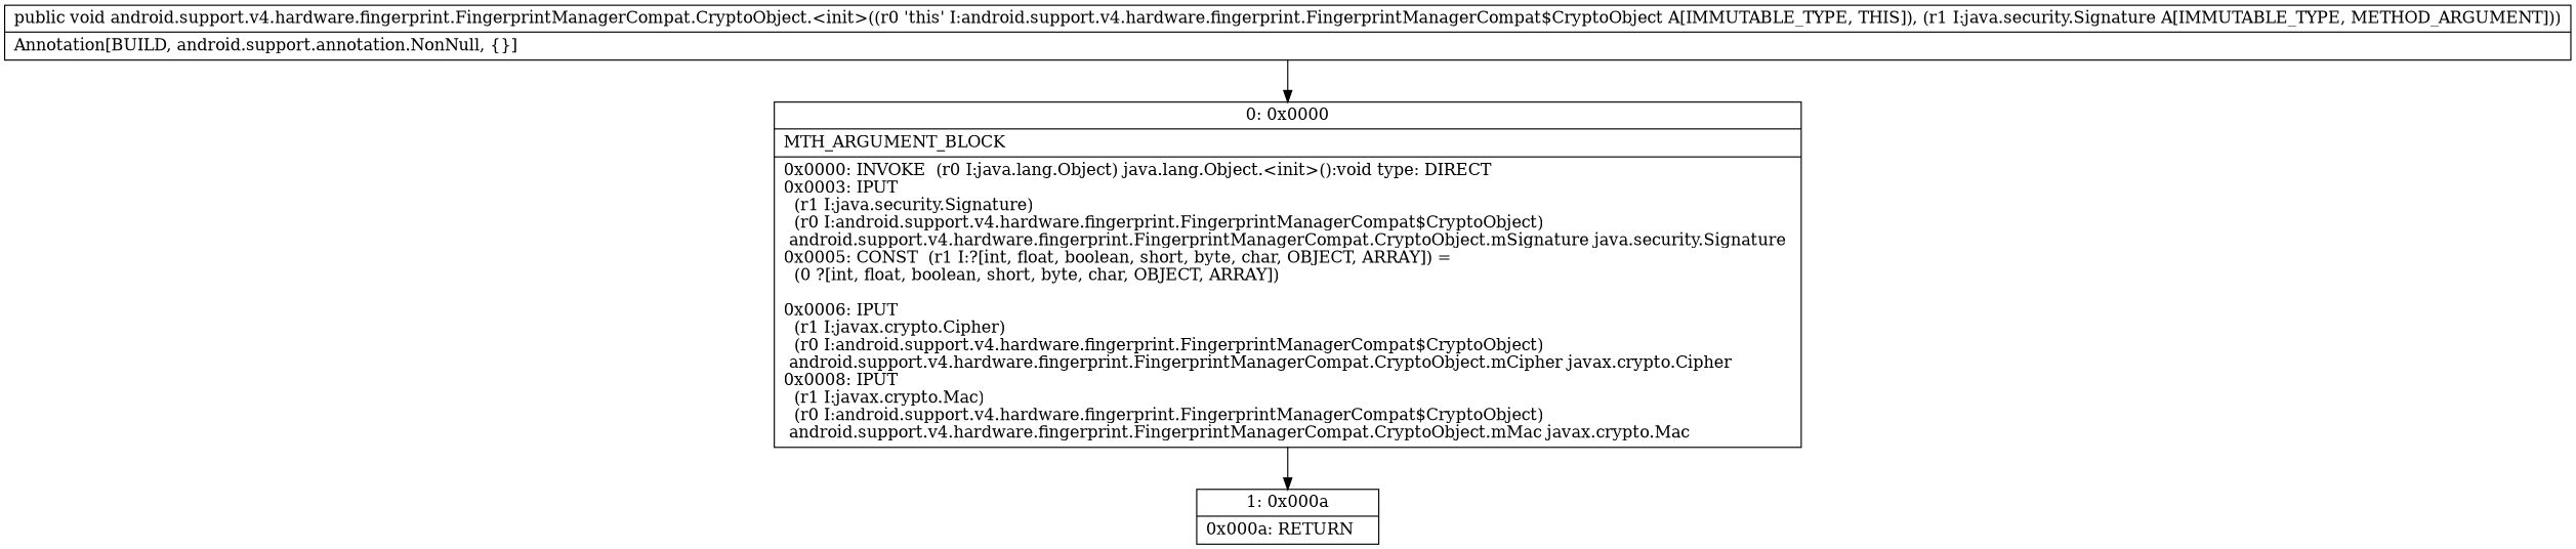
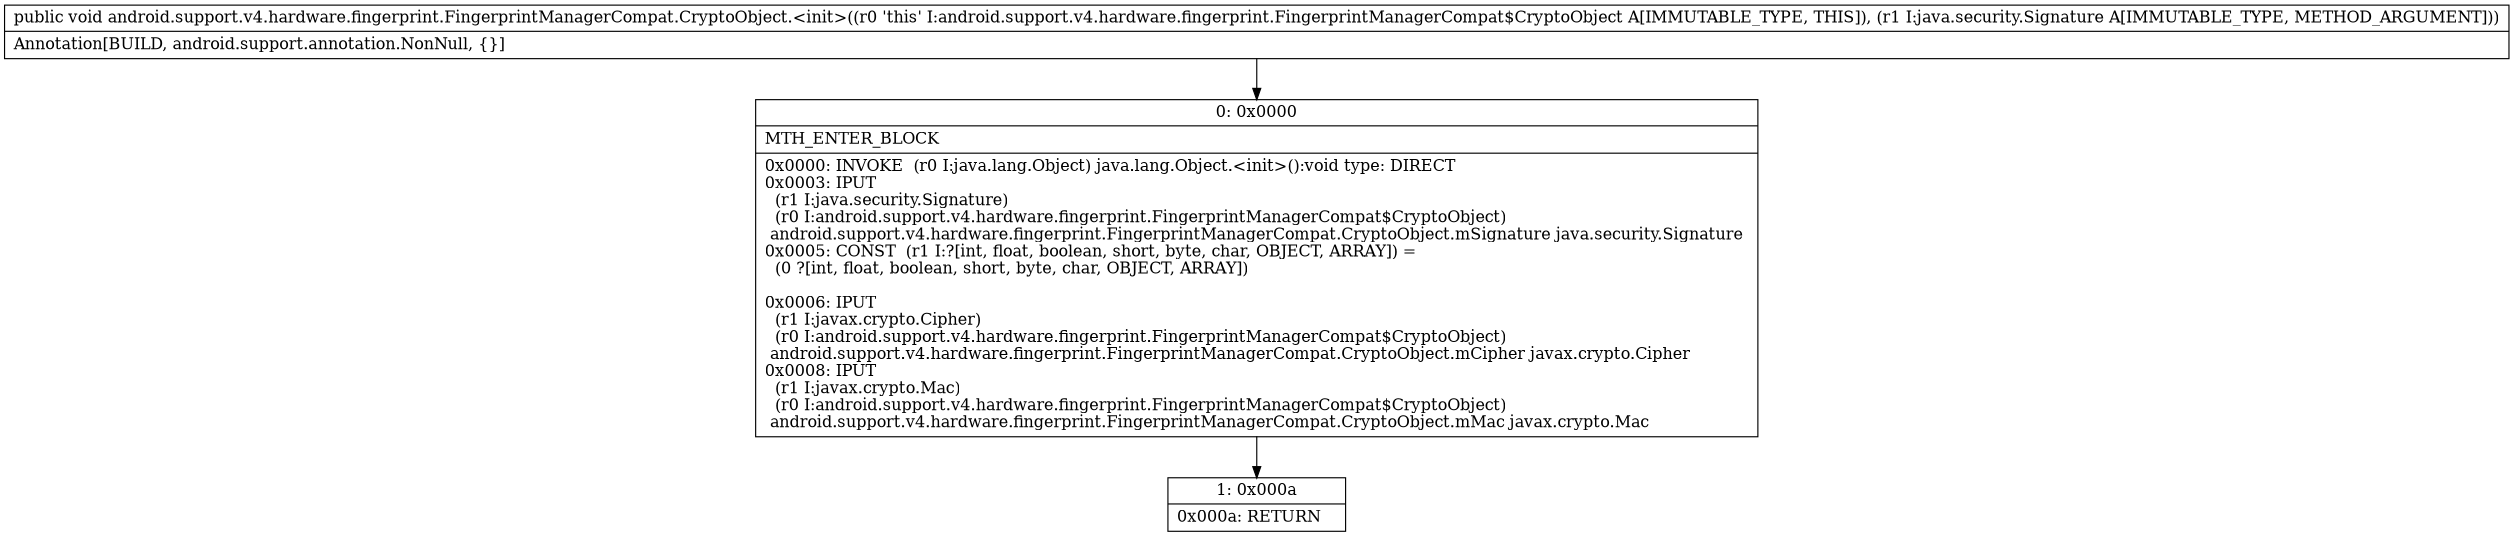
  digraph {
    node [shape=record]
-   n1 [label="{0\:\ 0x0000|MTH_ARGUMENT_BLOCK\l|0x0000: INVOKE  (r0 I:java.lang.Object) java.lang.Object.\<init\>():void type: DIRECT \l0x0003: IPUT  \l  (r1 I:java.security.Signature)\l  (r0 I:android.support.v4.hardware.fingerprint.FingerprintManagerCompat$CryptoObject)\l android.support.v4.hardware.fingerprint.FingerprintManagerCompat.CryptoObject.mSignature java.security.Signature \l0x0005: CONST  (r1 I:?[int, float, boolean, short, byte, char, OBJECT, ARRAY]) = \l  (0 ?[int, float, boolean, short, byte, char, OBJECT, ARRAY])\l \l0x0006: IPUT  \l  (r1 I:javax.crypto.Cipher)\l  (r0 I:android.support.v4.hardware.fingerprint.FingerprintManagerCompat$CryptoObject)\l android.support.v4.hardware.fingerprint.FingerprintManagerCompat.CryptoObject.mCipher javax.crypto.Cipher \l0x0008: IPUT  \l  (r1 I:javax.crypto.Mac)\l  (r0 I:android.support.v4.hardware.fingerprint.FingerprintManagerCompat$CryptoObject)\l android.support.v4.hardware.fingerprint.FingerprintManagerCompat.CryptoObject.mMac javax.crypto.Mac \l}"]
+   n1 [label="{0\:\ 0x0000|MTH_ENTER_BLOCK\l|0x0000: INVOKE  (r0 I:java.lang.Object) java.lang.Object.\<init\>():void type: DIRECT \l0x0003: IPUT  \l  (r1 I:java.security.Signature)\l  (r0 I:android.support.v4.hardware.fingerprint.FingerprintManagerCompat$CryptoObject)\l android.support.v4.hardware.fingerprint.FingerprintManagerCompat.CryptoObject.mSignature java.security.Signature \l0x0005: CONST  (r1 I:?[int, float, boolean, short, byte, char, OBJECT, ARRAY]) = \l  (0 ?[int, float, boolean, short, byte, char, OBJECT, ARRAY])\l \l0x0006: IPUT  \l  (r1 I:javax.crypto.Cipher)\l  (r0 I:android.support.v4.hardware.fingerprint.FingerprintManagerCompat$CryptoObject)\l android.support.v4.hardware.fingerprint.FingerprintManagerCompat.CryptoObject.mCipher javax.crypto.Cipher \l0x0008: IPUT  \l  (r1 I:javax.crypto.Mac)\l  (r0 I:android.support.v4.hardware.fingerprint.FingerprintManagerCompat$CryptoObject)\l android.support.v4.hardware.fingerprint.FingerprintManagerCompat.CryptoObject.mMac javax.crypto.Mac \l}"]
    n2 [label="{1\:\ 0x000a|0x000a: RETURN   \l}"]
    n3 [label="{public void android.support.v4.hardware.fingerprint.FingerprintManagerCompat.CryptoObject.\<init\>((r0 'this' I:android.support.v4.hardware.fingerprint.FingerprintManagerCompat$CryptoObject A[IMMUTABLE_TYPE, THIS]), (r1 I:java.security.Signature A[IMMUTABLE_TYPE, METHOD_ARGUMENT]))  | Annotation[BUILD, android.support.annotation.NonNull, \{\}]\l}"]
    n1 -> n2
    n3 -> n1
  }
